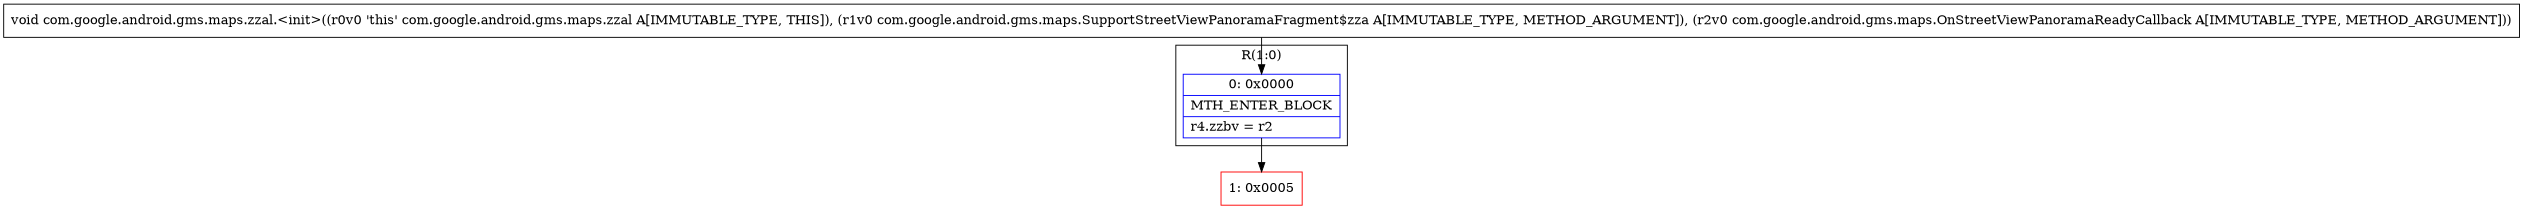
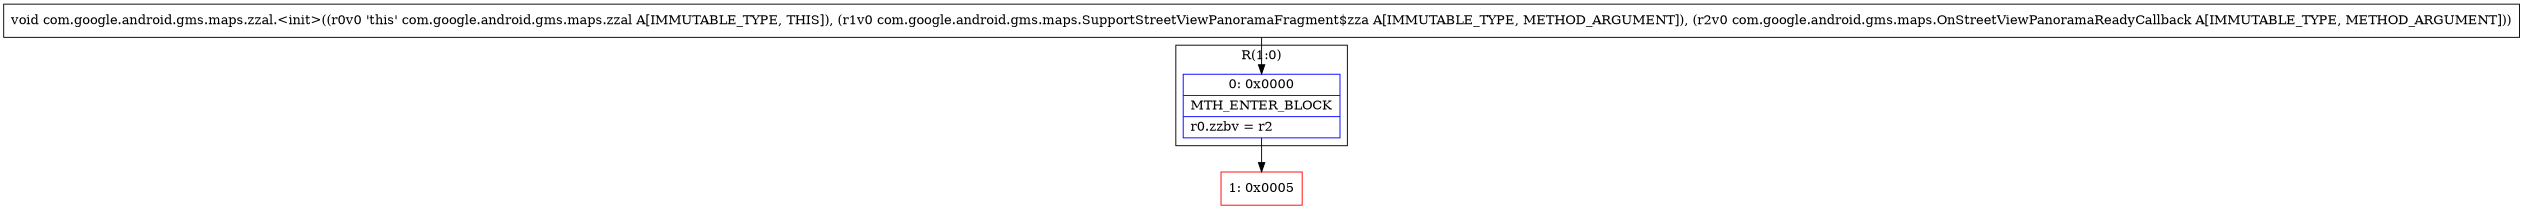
  digraph {
    node [shape=record]
-   n1 [color=blue label="{0\:\ 0x0000|MTH_ENTER_BLOCK\l|r4.zzbv = r2\l}"]
+   n1 [color=blue label="{0\:\ 0x0000|MTH_ENTER_BLOCK\l|r0.zzbv = r2\l}"]
    n2 [color=red label="{1\:\ 0x0005}"]
    n3 [label="{void com.google.android.gms.maps.zzal.\<init\>((r0v0 'this' com.google.android.gms.maps.zzal A[IMMUTABLE_TYPE, THIS]), (r1v0 com.google.android.gms.maps.SupportStreetViewPanoramaFragment$zza A[IMMUTABLE_TYPE, METHOD_ARGUMENT]), (r2v0 com.google.android.gms.maps.OnStreetViewPanoramaReadyCallback A[IMMUTABLE_TYPE, METHOD_ARGUMENT])) }"]
    subgraph cluster_1 {
      label="R(1:0)"
      n1
    }
    n1 -> n2
    n3 -> n1
  }
